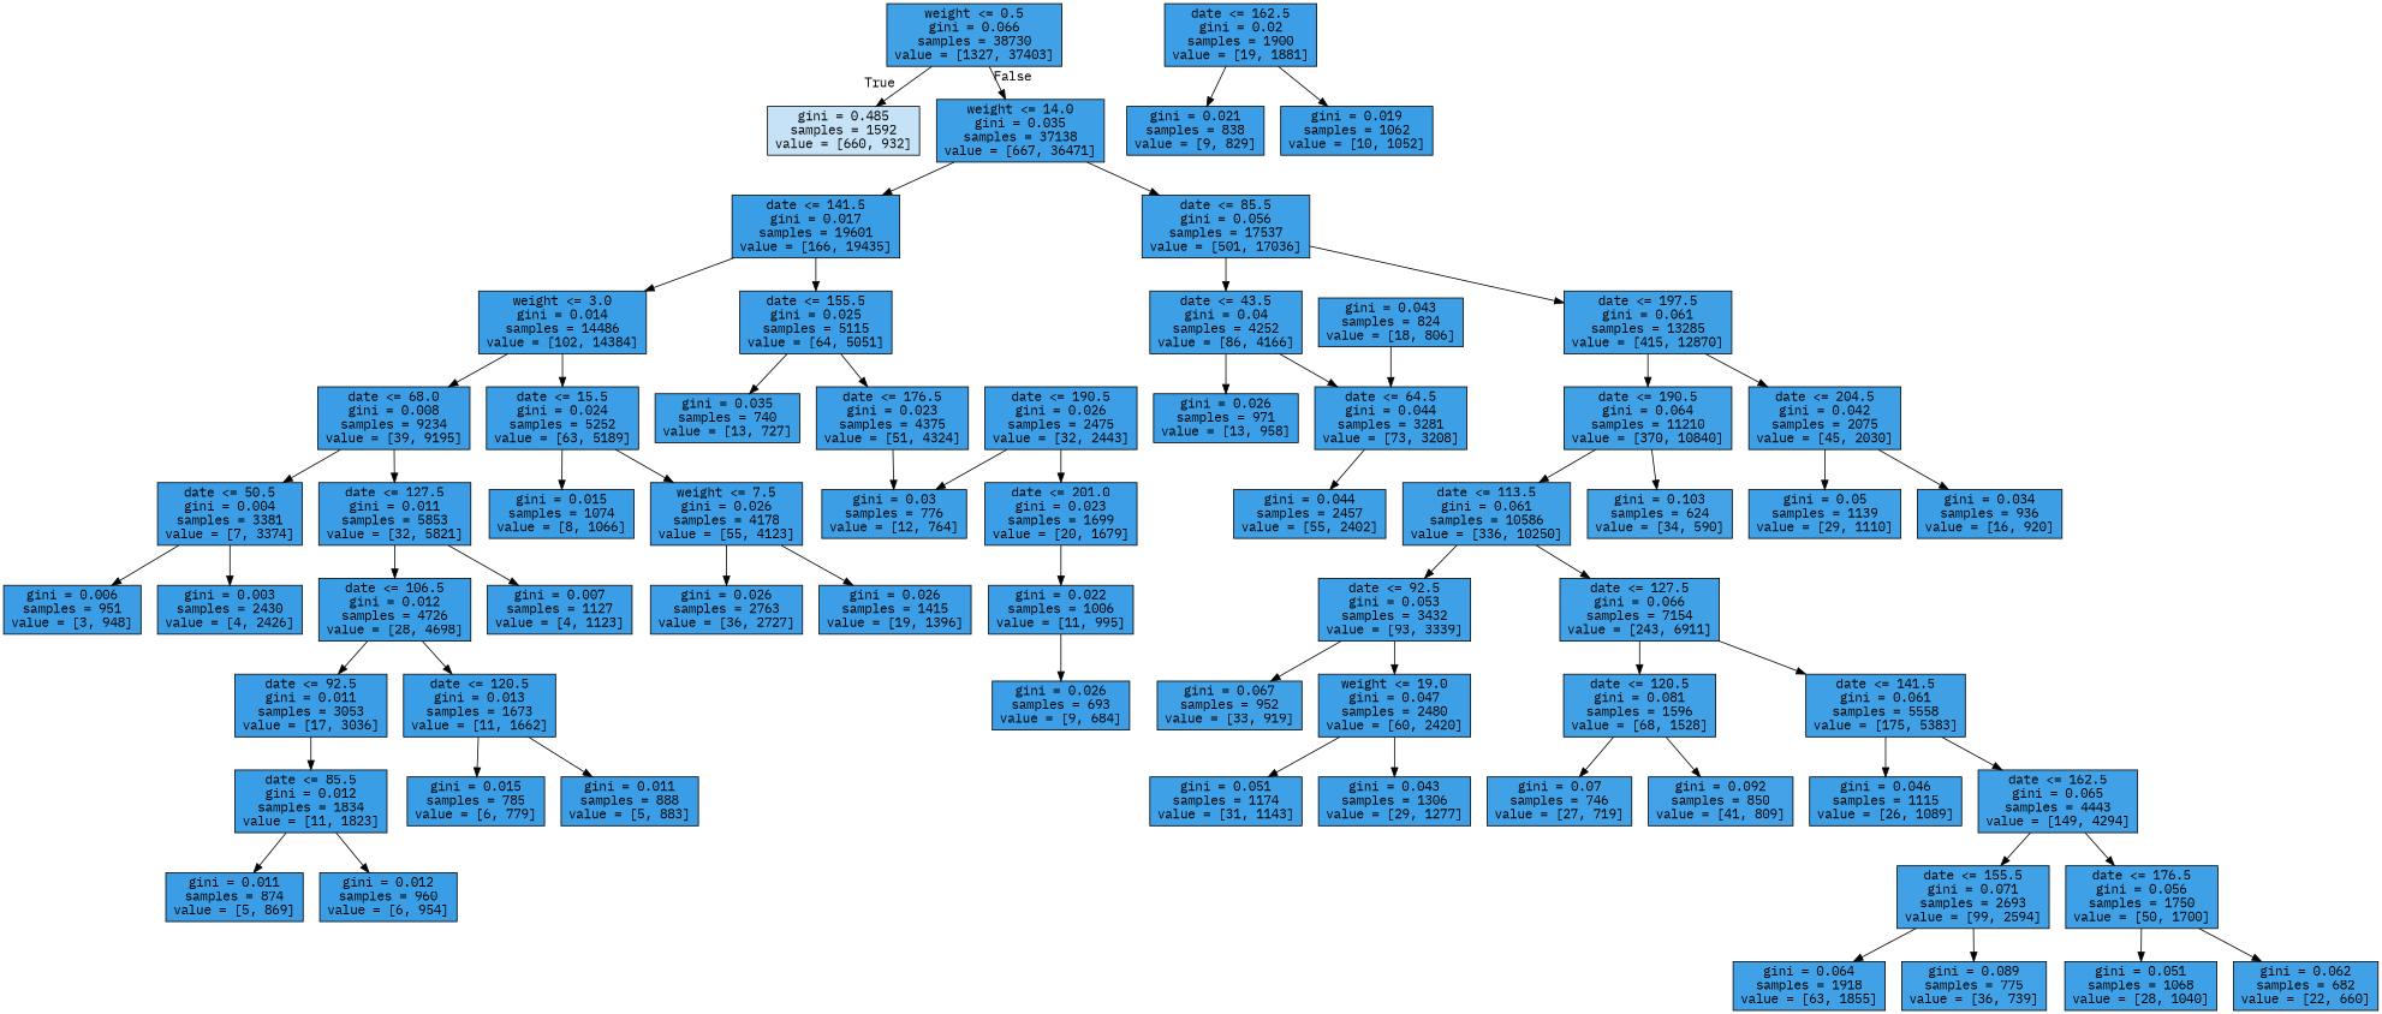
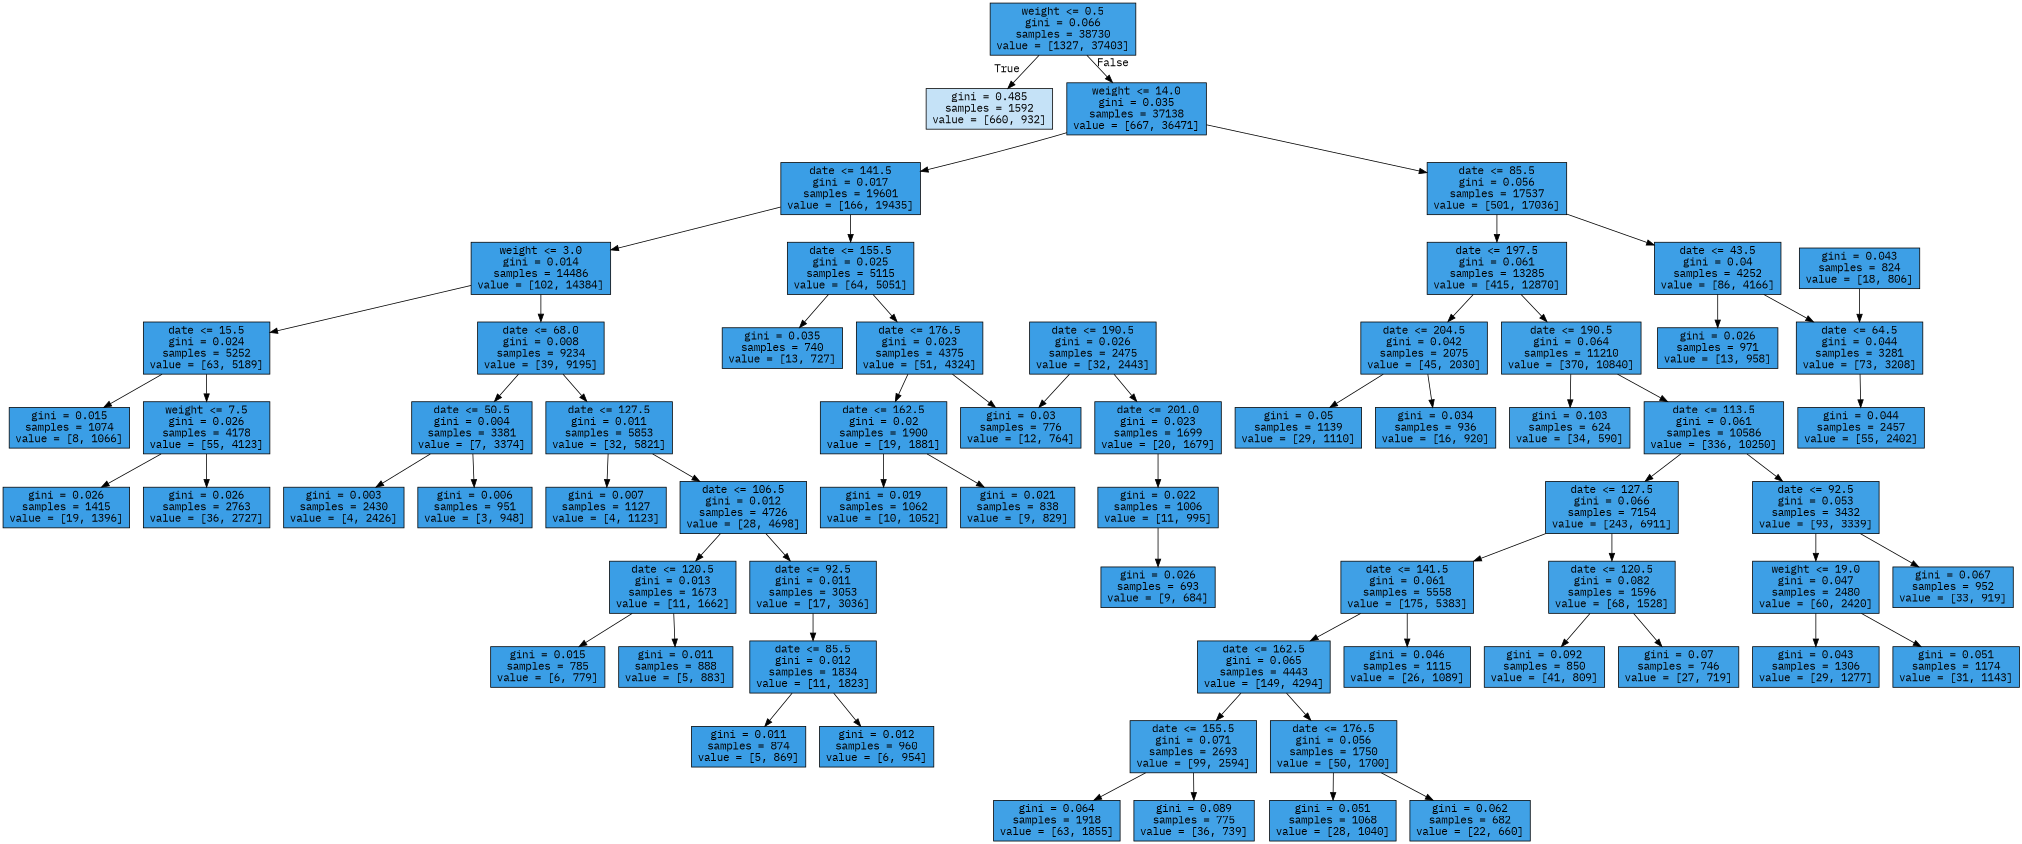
  digraph {
    fontname="IBM Plex Mono"
    node [color=black fillcolor="#399de5fc" fontname="IBM Plex Mono" shape=box style=filled]
    edge [fontname="IBM Plex Mono"]
    n1 [fillcolor="#399de5f6" label="weight <= 0.5\ngini = 0.066\nsamples = 38730\nvalue = [1327, 37403]"]
    n2 [fillcolor="#399de54a" label="gini = 0.485\nsamples = 1592\nvalue = [660, 932]"]
    n3 [fillcolor="#399de5fa" label="weight <= 14.0\ngini = 0.035\nsamples = 37138\nvalue = [667, 36471]"]
    n4 [fillcolor="#399de5fd" label="date <= 141.5\ngini = 0.017\nsamples = 19601\nvalue = [166, 19435]"]
    n5 [fillcolor="#399de5f8" label="date <= 85.5\ngini = 0.056\nsamples = 17537\nvalue = [501, 17036]"]
    n6 [fillcolor="#399de5fd" label="weight <= 3.0\ngini = 0.014\nsamples = 14486\nvalue = [102, 14384]"]
    n7 [label="date <= 155.5\ngini = 0.025\nsamples = 5115\nvalue = [64, 5051]"]
    n8 [fillcolor="#399de5fa" label="date <= 43.5\ngini = 0.04\nsamples = 4252\nvalue = [86, 4166]"]
    n9 [fillcolor="#399de5f7" label="date <= 197.5\ngini = 0.061\nsamples = 13285\nvalue = [415, 12870]"]
    n10 [fillcolor="#399de5fe" label="date <= 68.0\ngini = 0.008\nsamples = 9234\nvalue = [39, 9195]"]
    n11 [label="date <= 15.5\ngini = 0.024\nsamples = 5252\nvalue = [63, 5189]"]
    n12 [fillcolor="#399de5fa" label="gini = 0.035\nsamples = 740\nvalue = [13, 727]"]
    n13 [label="date <= 176.5\ngini = 0.023\nsamples = 4375\nvalue = [51, 4324]"]
    n14 [fillcolor="#399de5fe" label="date <= 50.5\ngini = 0.004\nsamples = 3381\nvalue = [7, 3374]"]
    n15 [fillcolor="#399de5fe" label="date <= 127.5\ngini = 0.011\nsamples = 5853\nvalue = [32, 5821]"]
    n16 [fillcolor="#399de5fd" label="gini = 0.015\nsamples = 1074\nvalue = [8, 1066]"]
    n17 [label="weight <= 7.5\ngini = 0.026\nsamples = 4178\nvalue = [55, 4123]"]
    n18 [fillcolor="#399de5fe" label="gini = 0.006\nsamples = 951\nvalue = [3, 948]"]
    n19 [fillcolor="#399de5ff" label="gini = 0.003\nsamples = 2430\nvalue = [4, 2426]"]
    n20 [fillcolor="#399de5fd" label="date <= 106.5\ngini = 0.012\nsamples = 4726\nvalue = [28, 4698]"]
    n21 [fillcolor="#399de5fe" label="gini = 0.007\nsamples = 1127\nvalue = [4, 1123]"]
    n22 [fillcolor="#399de5fe" label="date <= 92.5\ngini = 0.011\nsamples = 3053\nvalue = [17, 3036]"]
    n23 [fillcolor="#399de5fd" label="date <= 120.5\ngini = 0.013\nsamples = 1673\nvalue = [11, 1662]"]
    n24 [fillcolor="#399de5fd" label="date <= 85.5\ngini = 0.012\nsamples = 1834\nvalue = [11, 1823]"]
    n25 [fillcolor="#399de5fd" label="gini = 0.015\nsamples = 785\nvalue = [6, 779]"]
    n26 [fillcolor="#399de5fe" label="gini = 0.011\nsamples = 888\nvalue = [5, 883]"]
    n27 [fillcolor="#399de5fe" label="gini = 0.011\nsamples = 874\nvalue = [5, 869]"]
    n28 [fillcolor="#399de5fd" label="gini = 0.012\nsamples = 960\nvalue = [6, 954]"]
    n29 [label="gini = 0.026\nsamples = 2763\nvalue = [36, 2727]"]
    n30 [label="gini = 0.026\nsamples = 1415\nvalue = [19, 1396]"]
    n31 [label="date <= 162.5\ngini = 0.02\nsamples = 1900\nvalue = [19, 1881]"]
    n32 [fillcolor="#399de5fb" label="gini = 0.03\nsamples = 776\nvalue = [12, 764]"]
    n33 [label="gini = 0.021\nsamples = 838\nvalue = [9, 829]"]
    n34 [fillcolor="#399de5fd" label="gini = 0.019\nsamples = 1062\nvalue = [10, 1052]"]
    n35 [label="date <= 190.5\ngini = 0.026\nsamples = 2475\nvalue = [32, 2443]"]
    n36 [label="date <= 201.0\ngini = 0.023\nsamples = 1699\nvalue = [20, 1679]"]
    n37 [label="gini = 0.022\nsamples = 1006\nvalue = [11, 995]"]
    n38 [label="gini = 0.026\nsamples = 693\nvalue = [9, 684]"]
    n39 [label="gini = 0.026\nsamples = 971\nvalue = [13, 958]"]
    n40 [fillcolor="#399de5f9" label="date <= 64.5\ngini = 0.044\nsamples = 3281\nvalue = [73, 3208]"]
    n41 [fillcolor="#399de5f6" label="date <= 190.5\ngini = 0.064\nsamples = 11210\nvalue = [370, 10840]"]
    n42 [fillcolor="#399de5f9" label="date <= 204.5\ngini = 0.042\nsamples = 2075\nvalue = [45, 2030]"]
    n43 [fillcolor="#399de5f9" label="gini = 0.044\nsamples = 2457\nvalue = [55, 2402]"]
    n44 [fillcolor="#399de5f9" label="gini = 0.043\nsamples = 824\nvalue = [18, 806]"]
    n45 [fillcolor="#399de5f7" label="date <= 113.5\ngini = 0.061\nsamples = 10586\nvalue = [336, 10250]"]
    n46 [fillcolor="#399de5f0" label="gini = 0.103\nsamples = 624\nvalue = [34, 590]"]
    n47 [fillcolor="#399de5f8" label="gini = 0.05\nsamples = 1139\nvalue = [29, 1110]"]
    n48 [fillcolor="#399de5fb" label="gini = 0.034\nsamples = 936\nvalue = [16, 920]"]
    n49 [fillcolor="#399de5f8" label="date <= 92.5\ngini = 0.053\nsamples = 3432\nvalue = [93, 3339]"]
    n50 [fillcolor="#399de5f6" label="date <= 127.5\ngini = 0.066\nsamples = 7154\nvalue = [243, 6911]"]
    n51 [fillcolor="#399de5f6" label="gini = 0.067\nsamples = 952\nvalue = [33, 919]"]
    n52 [fillcolor="#399de5f9" label="weight <= 19.0\ngini = 0.047\nsamples = 2480\nvalue = [60, 2420]"]
-   n53 [fillcolor="#399de5f4" label="date <= 120.5\ngini = 0.081\nsamples = 1596\nvalue = [68, 1528]"]
+   n53 [fillcolor="#399de5f4" label="date <= 120.5\ngini = 0.082\nsamples = 1596\nvalue = [68, 1528]"]
    n54 [fillcolor="#399de5f7" label="date <= 141.5\ngini = 0.061\nsamples = 5558\nvalue = [175, 5383]"]
    n55 [fillcolor="#399de5f8" label="gini = 0.051\nsamples = 1174\nvalue = [31, 1143]"]
    n56 [fillcolor="#399de5f9" label="gini = 0.043\nsamples = 1306\nvalue = [29, 1277]"]
    n57 [fillcolor="#399de5f5" label="gini = 0.07\nsamples = 746\nvalue = [27, 719]"]
    n58 [fillcolor="#399de5f2" label="gini = 0.092\nsamples = 850\nvalue = [41, 809]"]
    n59 [fillcolor="#399de5f9" label="gini = 0.046\nsamples = 1115\nvalue = [26, 1089]"]
    n60 [fillcolor="#399de5f6" label="date <= 162.5\ngini = 0.065\nsamples = 4443\nvalue = [149, 4294]"]
    n61 [fillcolor="#399de5f5" label="date <= 155.5\ngini = 0.071\nsamples = 2693\nvalue = [99, 2594]"]
    n62 [fillcolor="#399de5f8" label="date <= 176.5\ngini = 0.056\nsamples = 1750\nvalue = [50, 1700]"]
    n63 [fillcolor="#399de5f6" label="gini = 0.064\nsamples = 1918\nvalue = [63, 1855]"]
    n64 [fillcolor="#399de5f3" label="gini = 0.089\nsamples = 775\nvalue = [36, 739]"]
    n65 [fillcolor="#399de5f8" label="gini = 0.051\nsamples = 1068\nvalue = [28, 1040]"]
    n66 [fillcolor="#399de5f6" label="gini = 0.062\nsamples = 682\nvalue = [22, 660]"]
    n1 -> n2 [headlabel=True labelangle=45 labeldistance=2.5]
    n1 -> n3 [headlabel=False labelangle=-45 labeldistance=2.5]
    n3 -> n4
    n3 -> n5
    n4 -> n6
    n4 -> n7
    n5 -> n8
    n5 -> n9
    n6 -> n10
    n6 -> n11
    n7 -> n12
    n7 -> n13
    n8 -> n39
    n8 -> n40
    n9 -> n41
    n9 -> n42
    n10 -> n14
    n10 -> n15
    n11 -> n16
    n11 -> n17
+   n13 -> n31
    n13 -> n32
    n14 -> n18
    n14 -> n19
    n15 -> n20
    n15 -> n21
    n17 -> n29
    n17 -> n30
    n20 -> n22
    n20 -> n23
    n22 -> n24
    n23 -> n25
    n23 -> n26
    n24 -> n27
    n24 -> n28
    n31 -> n33
    n31 -> n34
    n35 -> n32
    n35 -> n36
    n36 -> n37
    n37 -> n38
    n40 -> n43
    n41 -> n45
    n41 -> n46
    n42 -> n47
    n42 -> n48
    n44 -> n40
    n45 -> n49
    n45 -> n50
    n49 -> n51
    n49 -> n52
    n50 -> n53
    n50 -> n54
    n52 -> n55
    n52 -> n56
    n53 -> n57
    n53 -> n58
    n54 -> n59
    n54 -> n60
    n60 -> n61
    n60 -> n62
    n61 -> n63
    n61 -> n64
    n62 -> n65
    n62 -> n66
  }
